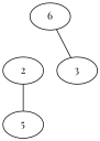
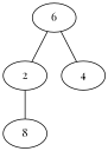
  graph {
    fontname="Playfair Display"
    node [chem=O fontname="Playfair Display"]
    edge [fontname="Playfair Display" valence=1]
    n1 [chem=C label=6]
    2
-   3
-   5 [chem=H]
+   3 [label=4]
+   5 [chem=H label=8]
+   n1 -- 2
    n1 -- 3 [valence=2]
    2 -- 5
  }
